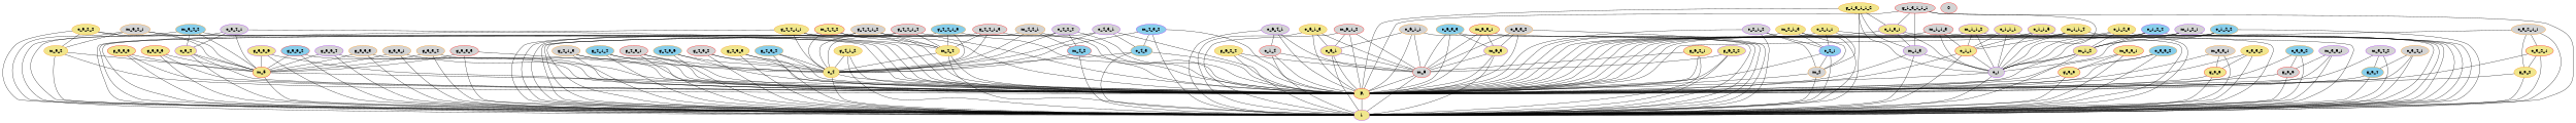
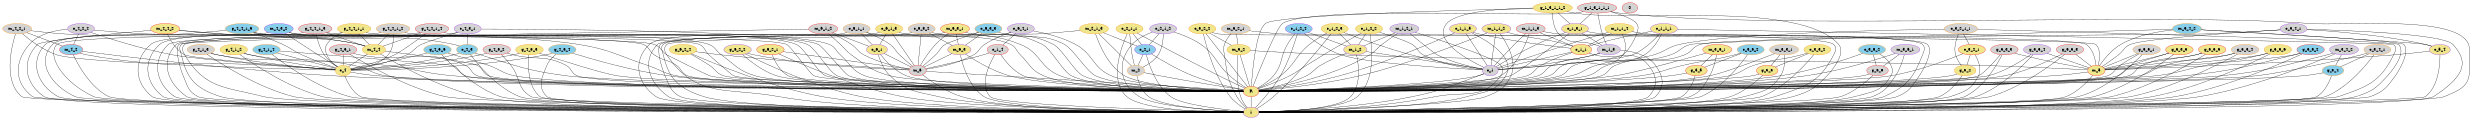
  graph {
    node [color=darkorange fillcolor=khaki style=filled]
    m_5_4_2 [fillcolor=skyblue]
    1 [color=purple]
    o_5_4 [color=purple]
    R [color=red]
    m_5 [color=red]
    m_4_2_1 [fillcolor=lightgrey]
    m_4_2 [color=red fillcolor=skyblue]
    o_4
    g_5_3_4 [fillcolor=lightgrey]
    o_6_4_1 [color=purple fillcolor=lightgrey]
    n11 [color=red fillcolor=lightgrey label=o_1_4]
    m_6 [color=red fillcolor=lightgrey]
    m_5_2
    n14 [color=purple fillcolor=lightgrey label=o_4_2_4]
    o_2_1_2 [color=purple fillcolor=lightgrey]
    o_2_1 [color=purple fillcolor=skyblue]
    m_2 [fillcolor=lightgrey]
    o_1_2_4 [color=purple fillcolor=skyblue]
    o_1 [color=purple fillcolor=lightgrey]
    m_1_2 [color=purple]
    g_3_2
    m_4_4
    m_1_1_4
    o_1_1 [color=red]
    g_4_4_1_3 [color=red fillcolor=lightgrey]
    g_5_5_1 [fillcolor=lightgrey]
    g_3_5 [color=red]
    g_6_2_4
    g_1_3_1_1_2
    m_1_3 [color=purple fillcolor=lightgrey]
    o_1_3_1 [color=purple]
    o_6_1_3
    o_6_1 [color=purple]
    m_3_3_1 [fillcolor=lightgrey]
    g_3_3 [color=red]
    m_3_5_1 [color=red]
    o_3_6_2 [fillcolor=skyblue]
    g_3_6 [color=red fillcolor=lightgrey]
    o_3_3_2
    g_4_1_3 [fillcolor=lightgrey]
    g_5_3_3 [color=red fillcolor=lightgrey]
    g_4_4_1_1
    g_4_1_2
    o_5_2_2
    m_2_1_3
    m_4_4_2 [color=red]
    0 [color=red fillcolor=lightgrey]
    g_4_4_1_2 [fillcolor=lightgrey]
    g_5_3_5 [color=red]
    o_6_3_3 [fillcolor=skyblue]
    m_6_3 [color=purple]
    m_1_1_2 [color=purple]
    g_4_1_4 [fillcolor=skyblue]
    g_1_3_1_1_1 [color=red fillcolor=lightgrey]
    m_3_4_2 [color=purple fillcolor=lightgrey]
    g_3_4 [fillcolor=skyblue]
    o_3_5_2 [fillcolor=skyblue]
    g_4_5_1 [color=red fillcolor=lightgrey]
    g_5_5_5 [color=red]
-   g_5_5_6 [color=purple]
+   g_5_5_6
    g_4_5_6 [fillcolor=skyblue]
    m_3_6_1 [color=purple fillcolor=lightgrey]
    m_6_1_2 [color=red fillcolor=lightgrey]
    o_4_3 [fillcolor=skyblue]
    g_4_5_2 [color=red fillcolor=lightgrey]
    o_1_2_3
    g_4_5_3
    m_1_1_3 [color=red fillcolor=lightgrey]
    o_1_1_1 [color=purple]
    o_4_3_1 [color=purple fillcolor=lightgrey]
    m_4_3_2 [color=purple fillcolor=skyblue]
    m_6_3_1 [color=red]
    g_4_4_1_4 [color=red fillcolor=lightgrey]
    m_5_2_1 [fillcolor=lightgrey]
    o_5_4_1 [color=purple fillcolor=lightgrey]
    m_1_2_1 [color=purple fillcolor=lightgrey]
    o_3_2_1 [color=red]
    g_4_5_4 [fillcolor=skyblue]
    o_6_3_2 [fillcolor=lightgrey]
    o_3_4_1 [fillcolor=lightgrey]
    o_2_1_1
    g_6_2_1 [color=red]
    g_4_4_1_5 [fillcolor=skyblue]
    g_6_2_2 [color=purple]
    o_1_1_5 [color=purple]
    o_6_1_1 [fillcolor=lightgrey]
    g_5_5_2 [color=red fillcolor=skyblue]
-   o_1_2_2 [fillcolor=skyblue]
+   o_1_2_2
    o_3_2_1_1 [fillcolor=lightgrey]
    g_5_5_4 [color=purple fillcolor=lightgrey]
-   g_5_5_3 [fillcolor=lightgrey]
+   g_5_5_3 [color=red fillcolor=lightgrey]
    m_5_4_2 -- 1
    m_5_4_2 -- o_5_4
    m_5_4_2 -- R
    m_5_4_2 -- m_5
    o_5_4 -- 1
-   o_5_4 -- R
    o_5_4 -- m_5
    R -- 1
    m_5 -- 1
    m_5 -- R
    m_4_2_1 -- 1
    m_4_2_1 -- R
    m_4_2_1 -- m_4_2
    m_4_2_1 -- o_4
    m_4_2 -- 1
    m_4_2 -- R
    m_4_2 -- o_4
    o_4 -- 1
    o_4 -- R
    g_5_3_4 -- 1
    g_5_3_4 -- R
    g_5_3_4 -- m_5
    o_6_4_1 -- 1
    o_6_4_1 -- R
    o_6_4_1 -- n11
    o_6_4_1 -- m_6
    n11 -- 1
    n11 -- R
    n11 -- m_6
    m_6 -- 1
    m_6 -- R
    m_5_2 -- 1
    m_5_2 -- R
    m_5_2 -- m_5
    n14 -- 1
    n14 -- R
    n14 -- m_4_2
    n14 -- o_4
    o_2_1_2 -- 1
    o_2_1_2 -- R
    o_2_1_2 -- o_2_1
    o_2_1_2 -- m_2
    o_2_1 -- 1
    o_2_1 -- R
    o_2_1 -- m_2
    m_2 -- 1
    m_2 -- R
    o_1_2_4 -- 1
    o_1_2_4 -- R
    o_1_2_4 -- o_1
    o_1_2_4 -- m_1_2
    o_1 -- 1
    o_1 -- R
    m_1_2 -- 1
    m_1_2 -- R
    m_1_2 -- o_1
    g_3_2 -- 1
    g_3_2 -- R
    m_4_4 -- 1
    m_4_4 -- R
    m_4_4 -- o_4
    m_1_1_4 -- 1
    m_1_1_4 -- R
    m_1_1_4 -- o_1
    m_1_1_4 -- o_1_1
    o_1_1 -- 1
    o_1_1 -- R
    o_1_1 -- o_1
    g_4_4_1_3 -- 1
    g_4_4_1_3 -- R
    g_4_4_1_3 -- o_4
    g_4_4_1_3 -- m_4_4
    g_5_5_1 -- 1
    g_5_5_1 -- R
    g_5_5_1 -- m_5
    g_3_5 -- 1
    g_3_5 -- R
    g_6_2_4 -- 1
    g_6_2_4 -- R
    g_6_2_4 -- m_6
    g_1_3_1_1_2 -- 1
    g_1_3_1_1_2 -- R
    g_1_3_1_1_2 -- o_1
    g_1_3_1_1_2 -- m_1_3
    g_1_3_1_1_2 -- o_1_3_1
    m_1_3 -- 1
    m_1_3 -- R
    m_1_3 -- o_1
    o_1_3_1 -- 1
    o_1_3_1 -- R
    o_1_3_1 -- o_1
    o_1_3_1 -- m_1_3
    o_6_1_3 -- 1
    o_6_1_3 -- R
    o_6_1_3 -- m_6
    o_6_1_3 -- o_6_1
    o_6_1 -- 1
    o_6_1 -- R
    o_6_1 -- m_6
    m_3_3_1 -- 1
    m_3_3_1 -- R
    m_3_3_1 -- g_3_3
    g_3_3 -- 1
    g_3_3 -- R
    m_3_5_1 -- 1
    m_3_5_1 -- R
    m_3_5_1 -- g_3_5
    o_3_6_2 -- 1
    o_3_6_2 -- R
    o_3_6_2 -- g_3_6
    g_3_6 -- 1
    g_3_6 -- R
    o_3_3_2 -- 1
    o_3_3_2 -- R
    o_3_3_2 -- g_3_3
    g_4_1_3 -- 1
    g_4_1_3 -- R
    g_4_1_3 -- o_4
    g_5_3_3 -- 1
    g_5_3_3 -- R
    g_5_3_3 -- m_5
    g_4_4_1_1 -- 1
    g_4_4_1_1 -- R
    g_4_4_1_1 -- o_4
    g_4_4_1_1 -- m_4_4
    g_4_1_2 -- 1
    g_4_1_2 -- R
    g_4_1_2 -- o_4
    o_5_2_2 -- 1
    o_5_2_2 -- R
    o_5_2_2 -- m_5
    o_5_2_2 -- m_5_2
    m_2_1_3 -- 1
    m_2_1_3 -- R
    m_2_1_3 -- o_2_1
    m_2_1_3 -- m_2
    m_4_4_2 -- 1
    m_4_4_2 -- R
    m_4_4_2 -- o_4
    m_4_4_2 -- m_4_4
    g_4_4_1_2 -- 1
    g_4_4_1_2 -- R
    g_4_4_1_2 -- o_4
    g_4_4_1_2 -- m_4_4
    g_5_3_5 -- 1
    g_5_3_5 -- R
    g_5_3_5 -- m_5
    o_6_3_3 -- 1
    o_6_3_3 -- R
    o_6_3_3 -- m_6
    o_6_3_3 -- m_6_3
    m_6_3 -- 1
    m_6_3 -- R
    m_6_3 -- m_6
    m_1_1_2 -- 1
    m_1_1_2 -- R
    m_1_1_2 -- o_1
    m_1_1_2 -- o_1_1
    g_4_1_4 -- 1
    g_4_1_4 -- R
    g_4_1_4 -- o_4
    g_1_3_1_1_1 -- 1
    g_1_3_1_1_1 -- R
    g_1_3_1_1_1 -- o_1
    g_1_3_1_1_1 -- m_1_3
    g_1_3_1_1_1 -- o_1_3_1
    m_3_4_2 -- 1
    m_3_4_2 -- R
    m_3_4_2 -- g_3_4
    g_3_4 -- 1
    g_3_4 -- R
    o_3_5_2 -- 1
    o_3_5_2 -- R
    o_3_5_2 -- g_3_5
    g_4_5_1 -- 1
    g_4_5_1 -- R
    g_4_5_1 -- o_4
    g_5_5_5 -- 1
    g_5_5_5 -- R
    g_5_5_5 -- m_5
    g_5_5_6 -- 1
    g_5_5_6 -- R
    g_5_5_6 -- m_5
    g_4_5_6 -- 1
    g_4_5_6 -- R
    g_4_5_6 -- o_4
    m_3_6_1 -- 1
    m_3_6_1 -- R
    m_3_6_1 -- g_3_6
    m_6_1_2 -- 1
    m_6_1_2 -- R
    m_6_1_2 -- m_6
    m_6_1_2 -- o_6_1
    o_4_3 -- 1
    o_4_3 -- R
    o_4_3 -- o_4
    g_4_5_2 -- 1
    g_4_5_2 -- R
    g_4_5_2 -- o_4
    o_1_2_3 -- 1
    o_1_2_3 -- R
    o_1_2_3 -- o_1
    o_1_2_3 -- m_1_2
    g_4_5_3 -- 1
    g_4_5_3 -- R
    g_4_5_3 -- o_4
    m_1_1_3 -- 1
    m_1_1_3 -- R
    m_1_1_3 -- o_1
    m_1_1_3 -- o_1_1
    o_1_1_1 -- 1
    o_1_1_1 -- R
    o_1_1_1 -- o_1
    o_1_1_1 -- o_1_1
    o_4_3_1 -- 1
    o_4_3_1 -- R
    o_4_3_1 -- o_4
    o_4_3_1 -- o_4_3
    m_4_3_2 -- 1
    m_4_3_2 -- R
    m_4_3_2 -- o_4
    m_4_3_2 -- o_4_3
    m_6_3_1 -- 1
    m_6_3_1 -- R
    m_6_3_1 -- m_6
    m_6_3_1 -- m_6_3
    g_4_4_1_4 -- 1
    g_4_4_1_4 -- R
    g_4_4_1_4 -- o_4
    g_4_4_1_4 -- m_4_4
    m_5_2_1 -- 1
-   m_5_2_1 -- R
    m_5_2_1 -- m_5
    m_5_2_1 -- m_5_2
    o_5_4_1 -- 1
    o_5_4_1 -- o_5_4
    o_5_4_1 -- R
    o_5_4_1 -- m_5
    m_1_2_1 -- 1
    m_1_2_1 -- R
    m_1_2_1 -- o_1
    m_1_2_1 -- m_1_2
    o_3_2_1 -- 1
    o_3_2_1 -- R
    o_3_2_1 -- g_3_2
    g_4_5_4 -- 1
    g_4_5_4 -- R
    g_4_5_4 -- o_4
    o_6_3_2 -- 1
    o_6_3_2 -- R
    o_6_3_2 -- m_6
    o_6_3_2 -- m_6_3
    o_3_4_1 -- 1
    o_3_4_1 -- R
    o_3_4_1 -- g_3_4
    o_2_1_1 -- 1
    o_2_1_1 -- R
    o_2_1_1 -- o_2_1
    o_2_1_1 -- m_2
    g_6_2_1 -- 1
    g_6_2_1 -- R
    g_6_2_1 -- m_6
    g_4_4_1_5 -- 1
    g_4_4_1_5 -- R
    g_4_4_1_5 -- o_4
    g_4_4_1_5 -- m_4_4
    g_6_2_2 -- 1
    g_6_2_2 -- R
    g_6_2_2 -- m_6
    o_1_1_5 -- 1
    o_1_1_5 -- R
    o_1_1_5 -- o_1
    o_1_1_5 -- o_1_1
    o_6_1_1 -- 1
    o_6_1_1 -- R
    o_6_1_1 -- m_6
    o_6_1_1 -- o_6_1
    g_5_5_2 -- 1
    g_5_5_2 -- R
    g_5_5_2 -- m_5
    o_1_2_2 -- 1
    o_1_2_2 -- R
    o_1_2_2 -- o_1
    o_1_2_2 -- m_1_2
    o_3_2_1_1 -- 1
    o_3_2_1_1 -- R
    o_3_2_1_1 -- g_3_2
    o_3_2_1_1 -- o_3_2_1
    g_5_5_4 -- 1
    g_5_5_4 -- R
    g_5_5_4 -- m_5
    g_5_5_3 -- 1
    g_5_5_3 -- R
    g_5_5_3 -- m_5
  }
